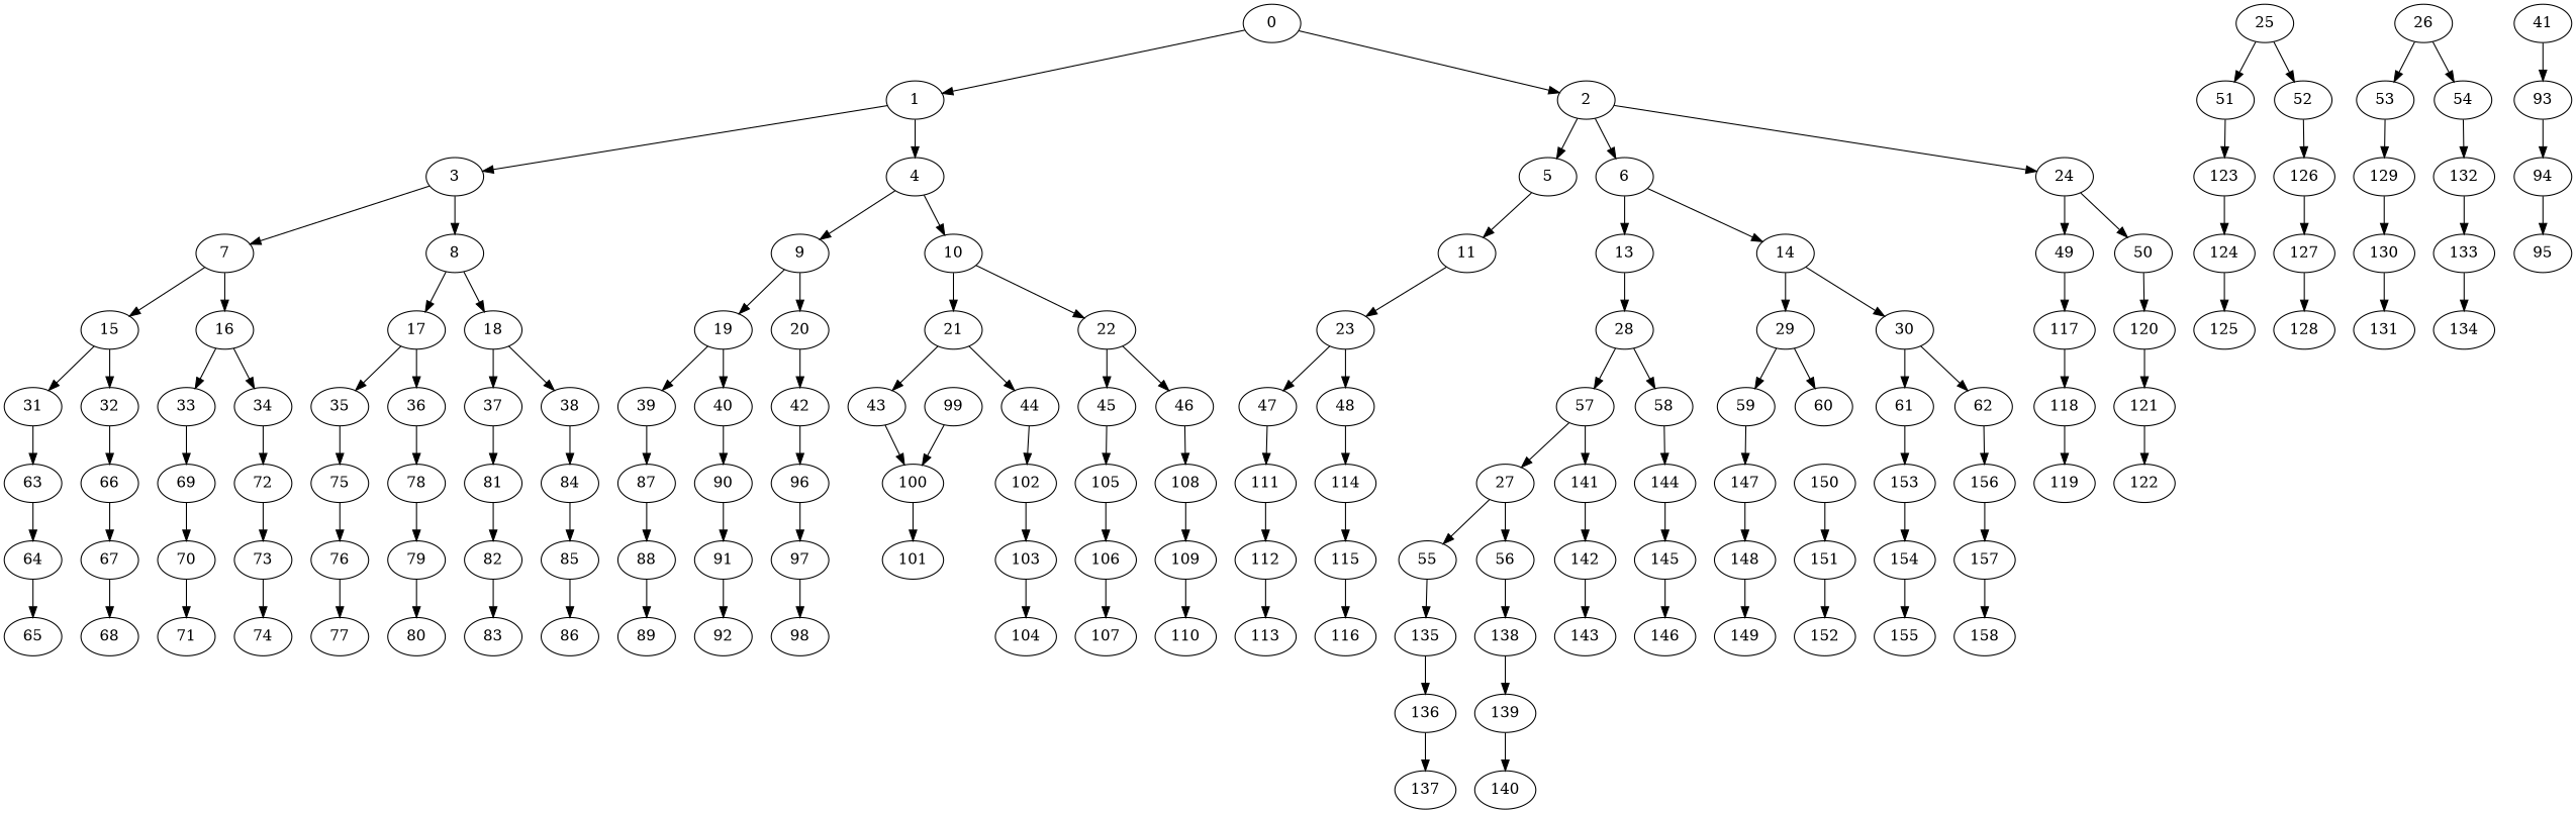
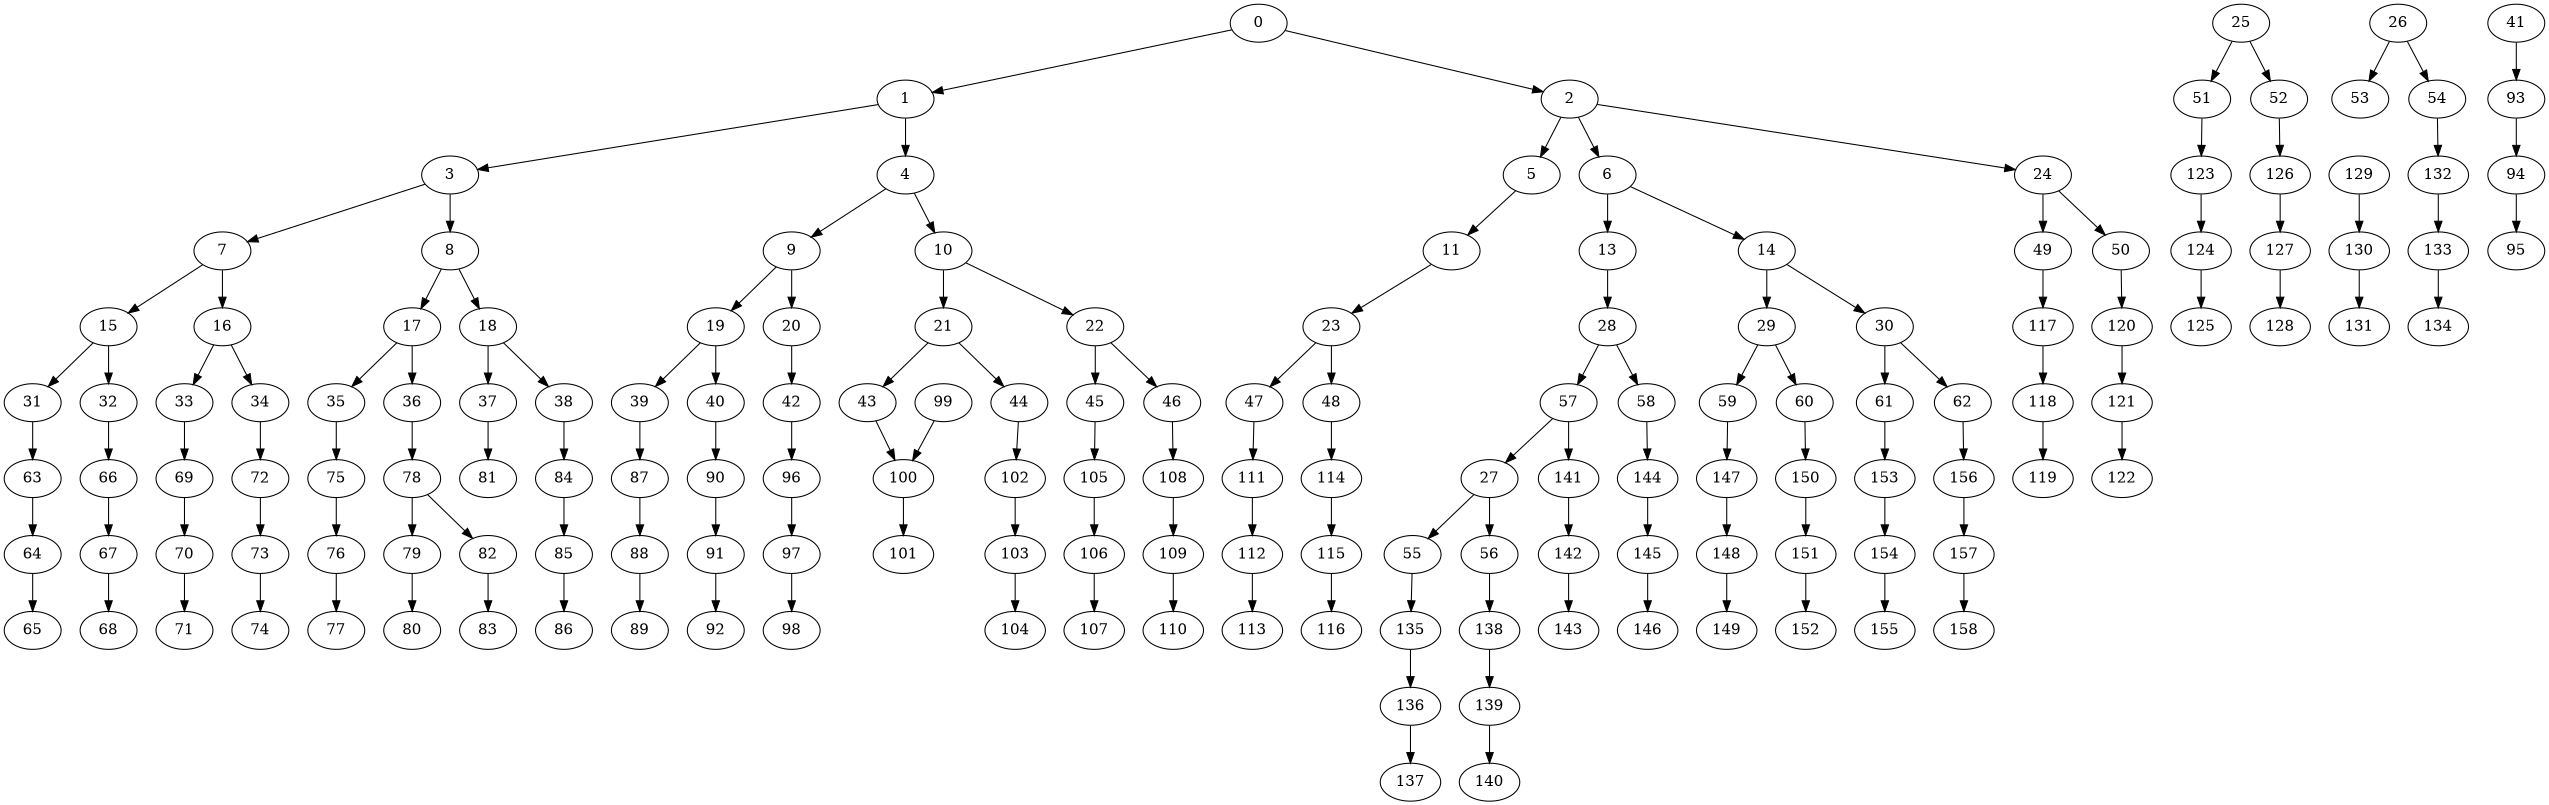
  strict digraph {
    0
    1
    2
    3
    4
    5
    6
    24
    7
    8
    9
    10
    11
    13
    14
    15
    16
    17
    18
    19
    20
    21
    22
    23
    28
    29
    30
    31
    32
    33
    34
    35
    36
    37
    38
    39
    40
    42
    43
    44
    45
    46
    47
    48
    49
    50
    25
    51
    52
    26
    53
    54
    27
    55
    56
    57
    58
    59
    60
    61
    62
    63
    66
    69
    72
    75
    78
    81
    84
    87
    90
    41
    93
    96
    100
    102
    105
    108
    111
    114
    117
    120
    123
    126
    129
    132
    135
    138
    141
    144
    147
    150
    153
    156
    64
    67
    70
    73
    76
    79
    82
    85
    88
    91
    94
    97
    99
    103
    106
    109
    112
    115
    118
    121
    124
    127
    130
    133
    136
    139
    142
    145
    148
    151
    154
    157
    65
    68
    71
    74
    77
    80
    83
    86
    89
    92
    95
    98
    101
    104
    107
    110
    113
    116
    119
    122
    125
    128
    131
    134
    137
    140
    143
    146
    149
    152
    155
    158
    0 -> 1
    0 -> 2
    1 -> 3
    1 -> 4
    2 -> 5
    2 -> 6
    2 -> 24
    3 -> 7
    3 -> 8
    4 -> 9
    4 -> 10
    5 -> 11
    6 -> 13
    6 -> 14
    24 -> 49
    24 -> 50
    7 -> 15
    7 -> 16
    8 -> 17
    8 -> 18
    9 -> 19
    9 -> 20
    10 -> 21
    10 -> 22
    11 -> 23
    13 -> 28
    14 -> 29
    14 -> 30
    15 -> 31
    15 -> 32
    16 -> 33
    16 -> 34
    17 -> 35
    17 -> 36
    18 -> 37
    18 -> 38
    19 -> 39
    19 -> 40
    20 -> 42
    21 -> 43
    21 -> 44
    22 -> 45
    22 -> 46
    23 -> 47
    23 -> 48
    28 -> 57
    28 -> 58
    29 -> 59
    29 -> 60
    30 -> 61
    30 -> 62
    31 -> 63
    32 -> 66
    33 -> 69
    34 -> 72
    35 -> 75
    36 -> 78
    37 -> 81
    38 -> 84
    39 -> 87
    40 -> 90
    42 -> 96
    43 -> 100
    44 -> 102
    45 -> 105
    46 -> 108
    47 -> 111
    48 -> 114
    49 -> 117
    50 -> 120
    25 -> 51
    25 -> 52
    51 -> 123
    52 -> 126
    26 -> 53
    26 -> 54
-   53 -> 129
    54 -> 132
    27 -> 55
    27 -> 56
    55 -> 135
    56 -> 138
    57 -> 27
    57 -> 141
    58 -> 144
    59 -> 147
+   60 -> 150
    61 -> 153
    62 -> 156
    63 -> 64
    66 -> 67
    69 -> 70
    72 -> 73
    75 -> 76
    78 -> 79
-   81 -> 82
+   78 -> 82
    84 -> 85
    87 -> 88
    90 -> 91
    41 -> 93
    93 -> 94
    96 -> 97
    100 -> 101
    102 -> 103
    105 -> 106
    108 -> 109
    111 -> 112
    114 -> 115
    117 -> 118
    120 -> 121
    123 -> 124
    126 -> 127
    129 -> 130
    132 -> 133
    135 -> 136
    138 -> 139
    141 -> 142
    144 -> 145
    147 -> 148
    150 -> 151
    153 -> 154
    156 -> 157
    64 -> 65
    67 -> 68
    70 -> 71
    73 -> 74
    76 -> 77
    79 -> 80
    82 -> 83
    85 -> 86
    88 -> 89
    91 -> 92
    94 -> 95
    97 -> 98
    99 -> 100
    103 -> 104
    106 -> 107
    109 -> 110
    112 -> 113
    115 -> 116
    118 -> 119
    121 -> 122
    124 -> 125
    127 -> 128
    130 -> 131
    133 -> 134
    136 -> 137
    139 -> 140
    142 -> 143
    145 -> 146
    148 -> 149
    151 -> 152
    154 -> 155
    157 -> 158
  }
